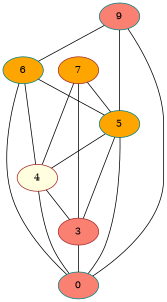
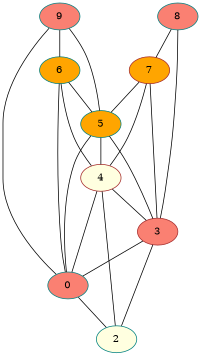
  graph {
    node [color=teal fillcolor=salmon style=filled]
    n1 [label=0]
+   n2 [fillcolor=lightyellow label=2]
    n3 [color=brown label=3]
    n4 [color=brown fillcolor=lightyellow label=4]
    n5 [fillcolor=orange label=5]
    n6 [fillcolor=orange label=6]
    n7 [color=brown fillcolor=orange label=7]
+   n8 [label=8]
    n9 [label=9]
+   n1 -- n2
    n3 -- n1
+   n3 -- n2
    n4 -- n1
+   n4 -- n2
    n4 -- n3
    n5 -- n1
    n5 -- n3
    n5 -- n4
    n6 -- n1
    n6 -- n4
    n6 -- n5
    n7 -- n3
    n7 -- n4
    n7 -- n5
+   n8 -- n3
+   n8 -- n7
    n9 -- n1
    n9 -- n5
    n9 -- n6
  }
